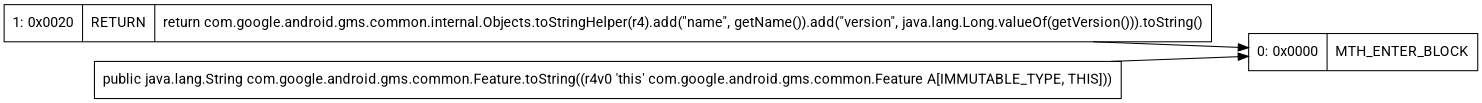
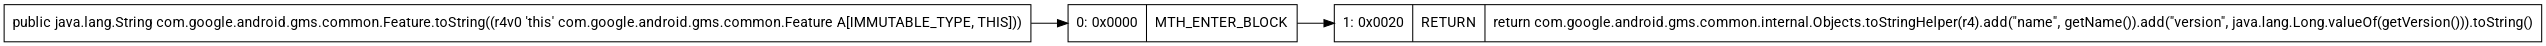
  digraph {
    rankdir=LR
    fontname=Roboto
    node [shape=record fontname=Roboto]
    edge [fontname=Roboto]
    n1 [label="{0\:\ 0x0000|MTH_ENTER_BLOCK\l}"]
    n2 [label="{1\:\ 0x0020|RETURN\l|return com.google.android.gms.common.internal.Objects.toStringHelper(r4).add(\"name\", getName()).add(\"version\", java.lang.Long.valueOf(getVersion())).toString()\l}"]
    n3 [label="{public java.lang.String com.google.android.gms.common.Feature.toString((r4v0 'this' com.google.android.gms.common.Feature A[IMMUTABLE_TYPE, THIS])) }"]
-   n2 -> n1
+   n1 -> n2
    n3 -> n1
  }
